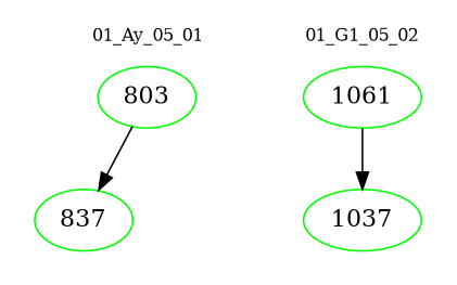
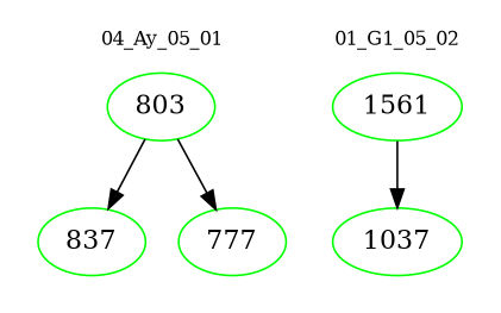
  digraph {
    node [color=green]
    edge [color=black]
    n1 [label=803]
    n2 [label=837]
-   n4 [label=1061]
+   n3 [label=777]
+   n4 [label=1561]
    n5 [label=1037]
    subgraph cluster_1 {
      color=white
      fontsize=10
-     label="01_Ay_05_01"
+     label="04_Ay_05_01"
      n1
      n2
+     n3
    }
    subgraph cluster_2 {
      color=white
      fontsize=10
      label="01_G1_05_02"
      n4
      n5
    }
    n1 -> n2
+   n1 -> n3
    n4 -> n5
  }
